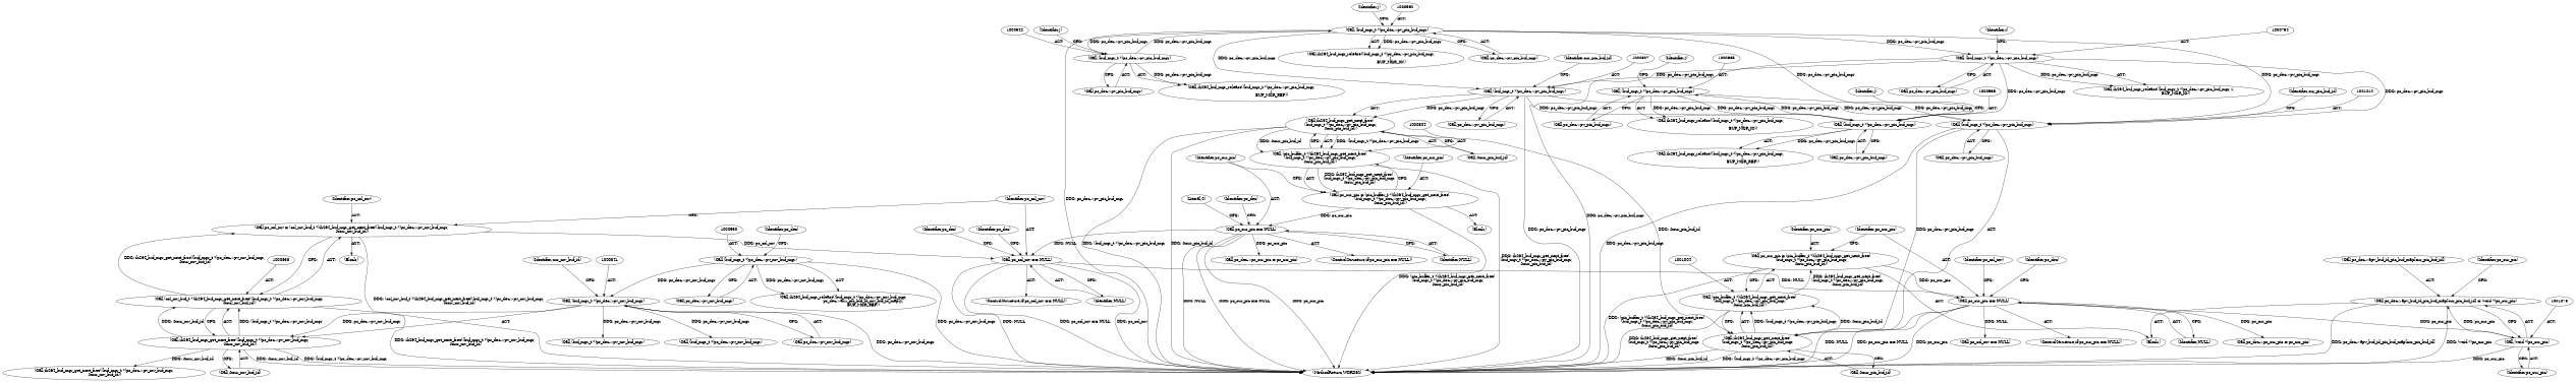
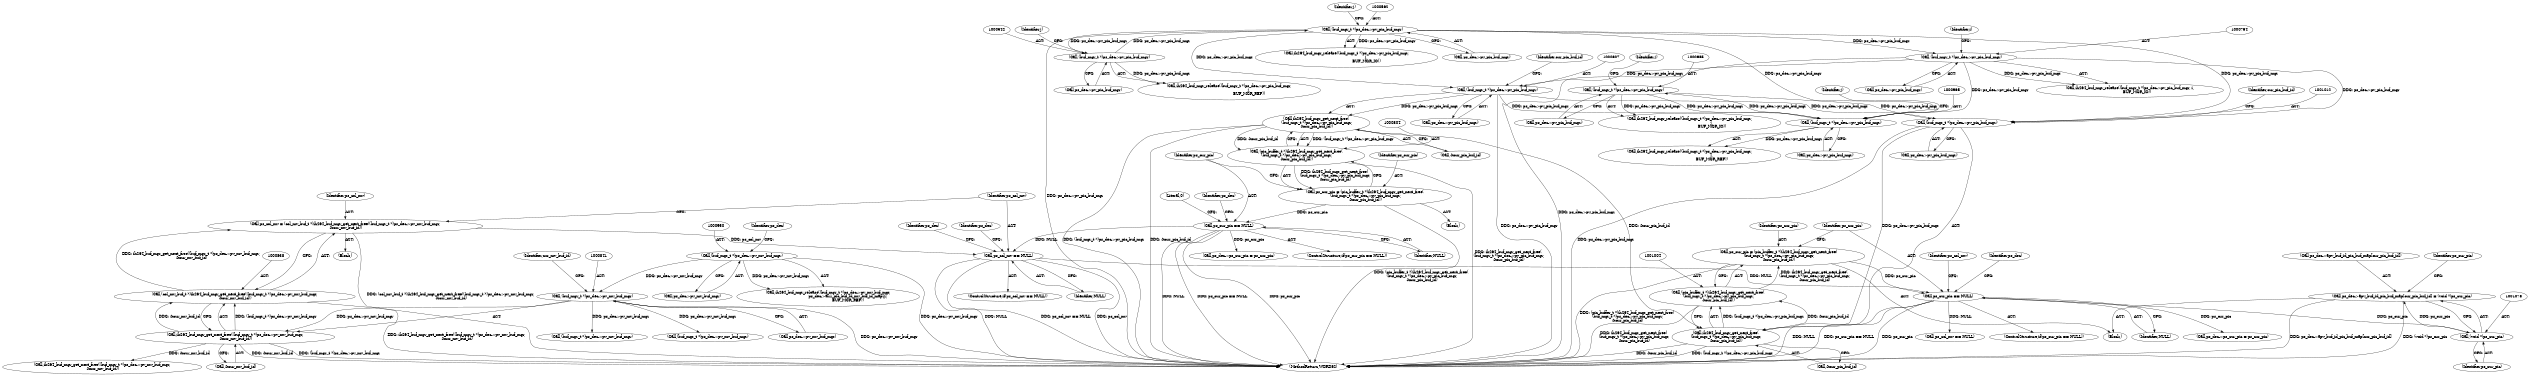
  digraph {
    n1 [label="(Call,ps_dec->apv_buf_id_pic_buf_map[cur_pic_buf_id] = (void *)ps_cur_pic)"]
    n2 [label="(Call,(void *)ps_cur_pic)"]
    n3 [label="(MethodReturn,WORD82)"]
    n4 [label="(Block,)"]
    n5 [label="(Identifier,ps_cur_pic)"]
    n6 [label="(Call,ps_cur_pic == NULL)"]
    n7 [label="(Call,ps_col_mv == NULL)"]
    n8 [label="(ControlStructure,if(ps_cur_pic == NULL))"]
    n9 [label="(Identifier,NULL)"]
    n10 [label="(Call,ps_dec->ps_cur_pic = ps_cur_pic)"]
    n11 [label="(Call,ps_cur_pic = (pic_buffer_t *)ih264_buf_mgr_get_next_free(\n (buf_mgr_t *)ps_dec->pv_pic_buf_mgr,\n &cur_pic_buf_id))"]
    n12 [label="(Call,(pic_buffer_t *)ih264_buf_mgr_get_next_free(\n (buf_mgr_t *)ps_dec->pv_pic_buf_mgr,\n &cur_pic_buf_id))"]
    n13 [label="(Call,ih264_buf_mgr_get_next_free(\n (buf_mgr_t *)ps_dec->pv_pic_buf_mgr,\n &cur_pic_buf_id))"]
    n14 [label="(Call,&cur_pic_buf_id)"]
    n15 [label="(Call,(buf_mgr_t *)ps_dec->pv_pic_buf_mgr)"]
    n16 [label="(Call,ps_dec->pv_pic_buf_mgr)"]
    n17 [label="(Call,(buf_mgr_t *)ps_dec->pv_pic_buf_mgr)"]
    n18 [label="(Call,(buf_mgr_t *)ps_dec->pv_pic_buf_mgr)"]
    n19 [label="(Call,ps_dec->pv_pic_buf_mgr)"]
    n20 [label="(Call,ih264_buf_mgr_release((buf_mgr_t *)ps_dec->pv_pic_buf_mgr,\n                                      j,\n                                      BUF_MGR_IO))"]
    n21 [label="(Call,ih264_buf_mgr_release((buf_mgr_t *)ps_dec->pv_pic_buf_mgr,\n                                      j,\n                                      BUF_MGR_REF))"]
    n22 [label="(Call,ps_dec->pv_pic_buf_mgr)"]
    n23 [label="(Call,(buf_mgr_t *)ps_dec->pv_pic_buf_mgr)"]
    n24 [label="(Call,(buf_mgr_t *)ps_dec->pv_pic_buf_mgr)"]
    n25 [label="(Call,ih264_buf_mgr_release((buf_mgr_t *)ps_dec->pv_pic_buf_mgr, i,\n            BUF_MGR_IO))"]
    n26 [label="(Call,ps_dec->pv_pic_buf_mgr)"]
    n27 [label="(Call,ih264_buf_mgr_get_next_free(\n (buf_mgr_t *)ps_dec->pv_pic_buf_mgr,\n &cur_pic_buf_id))"]
    n28 [label="(Call,ps_dec->pv_pic_buf_mgr)"]
    n29 [label="(Call,(buf_mgr_t *)ps_dec->pv_pic_buf_mgr)"]
    n30 [label="(Call,(buf_mgr_t *)ps_dec->pv_pic_buf_mgr)"]
    n31 [label="(Call,ih264_buf_mgr_release((buf_mgr_t *)ps_dec->pv_pic_buf_mgr,\n                                  j,\n                                  BUF_MGR_IO))"]
    n32 [label="(Call,ps_dec->pv_pic_buf_mgr)"]
    n33 [label="(Call,ps_dec->pv_pic_buf_mgr)"]
    n34 [label="(Call,ih264_buf_mgr_release((buf_mgr_t *)ps_dec->pv_pic_buf_mgr,\n                                  j,\n                                  BUF_MGR_REF))"]
    n35 [label="(Call,(pic_buffer_t *)ih264_buf_mgr_get_next_free(\n (buf_mgr_t *)ps_dec->pv_pic_buf_mgr,\n &cur_pic_buf_id))"]
    n36 [label="(Call,&cur_pic_buf_id)"]
    n37 [label="(Call,ps_cur_pic = (pic_buffer_t *)ih264_buf_mgr_get_next_free(\n (buf_mgr_t *)ps_dec->pv_pic_buf_mgr,\n &cur_pic_buf_id))"]
    n38 [label="(Call,ps_col_mv == NULL)"]
    n39 [label="(Identifier,NULL)"]
    n40 [label="(ControlStructure,if(ps_col_mv == NULL))"]
    n41 [label="(Call,ps_col_mv = (col_mv_buf_t *)ih264_buf_mgr_get_next_free((buf_mgr_t *)ps_dec->pv_mv_buf_mgr,\n &cur_mv_buf_id))"]
    n42 [label="(Call,(col_mv_buf_t *)ih264_buf_mgr_get_next_free((buf_mgr_t *)ps_dec->pv_mv_buf_mgr,\n &cur_mv_buf_id))"]
    n43 [label="(Block,)"]
    n44 [label="(Call,ih264_buf_mgr_get_next_free((buf_mgr_t *)ps_dec->pv_mv_buf_mgr,\n &cur_mv_buf_id))"]
    n45 [label="(Call,&cur_mv_buf_id)"]
    n46 [label="(Call,ih264_buf_mgr_get_next_free((buf_mgr_t *)ps_dec->pv_mv_buf_mgr,\n &cur_mv_buf_id))"]
    n47 [label="(Call,(buf_mgr_t *)ps_dec->pv_mv_buf_mgr)"]
    n48 [label="(Call,(buf_mgr_t *)ps_dec->pv_mv_buf_mgr)"]
    n49 [label="(Call,(buf_mgr_t *)ps_dec->pv_mv_buf_mgr)"]
    n50 [label="(Call,ps_dec->pv_mv_buf_mgr)"]
    n51 [label="(Call,(buf_mgr_t *)ps_dec->pv_mv_buf_mgr)"]
    n52 [label="(Call,ih264_buf_mgr_release((buf_mgr_t *)ps_dec->pv_mv_buf_mgr,\n                                  ps_dec->au1_pic_buf_id_mv_buf_id_map[j],\n                                  BUF_MGR_REF))"]
    n53 [label="(Call,ps_dec->pv_mv_buf_mgr)"]
    n54 [label="(Call,ps_cur_pic == NULL)"]
    n55 [label="(Call,ps_dec->ps_cur_pic = ps_cur_pic)"]
    n56 [label="(ControlStructure,if(ps_cur_pic == NULL))"]
    n57 [label="(Identifier,NULL)"]
    n58 [label="(Block,)"]
    n59 [label="(Identifier,ps_dec)"]
    n60 [label="(Call,ps_dec->apv_buf_id_pic_buf_map[cur_pic_buf_id])"]
    n61 [label="(Identifier,ps_cur_pic)"]
    n62 [label="(Identifier,j)"]
    n63 [label="(Identifier,ps_col_mv)"]
    n64 [label="(Literal,0)"]
    n65 [label="(Identifier,i)"]
    n66 [label="(Identifier,cur_pic_buf_id)"]
    n67 [label="(Identifier,ps_dec)"]
    n68 [label="(Identifier,ps_cur_pic)"]
    n69 [label="(Identifier,j)"]
    n70 [label="(Identifier,ps_dec)"]
    n71 [label="(Identifier,ps_cur_pic)"]
    n72 [label="(Identifier,cur_mv_buf_id)"]
    n73 [label="(Identifier,ps_dec)"]
    n74 [label="(Identifier,ps_dec)"]
    n75 [label="(Identifier,ps_col_mv)"]
    n76 [label="(Identifier,j)"]
    n77 [label="(Identifier,ps_cur_pic)"]
    n78 [label="(Identifier,j)"]
    n79 [label="(Identifier,ps_col_mv)"]
    n80 [label="(Identifier,ps_cur_pic)"]
    n81 [label="(Identifier,cur_pic_buf_id)"]
    1001078
    n83 [label=1001004]
    1001012
    1000985
    1000965
    1000764
    1000562
    1000542
    1000807
    1000838
    1000841
    1000550
    1000804
    n1 -> n2 [label="CFG: "]
    n1 -> n3 [label="DDG: ps_dec->apv_buf_id_pic_buf_map[cur_pic_buf_id]"]
    n1 -> n3 [label="DDG: (void *)ps_cur_pic"]
    n1 -> n4 [label="AST: "]
    n2 -> n1 [label="AST: "]
    n2 -> n1 [label="DDG: ps_cur_pic"]
-   n2 -> n3 [label="DDG: ps_cur_pic"]
    n2 -> n5 [label="CFG: "]
    n5 -> n2 [label="AST: "]
    n6 -> n2 [label="DDG: ps_cur_pic"]
    n6 -> n3 [label="DDG: NULL"]
    n6 -> n3 [label="DDG: ps_cur_pic == NULL"]
    n6 -> n3 [label="DDG: ps_cur_pic"]
    n6 -> n7 [label="DDG: NULL"]
    n6 -> n8 [label="AST: "]
    n6 -> n9 [label="CFG: "]
    n6 -> n10 [label="DDG: ps_cur_pic"]
    n9 -> n6 [label="AST: "]
    n11 -> n3 [label="DDG: (pic_buffer_t *)ih264_buf_mgr_get_next_free(\n (buf_mgr_t *)ps_dec->pv_pic_buf_mgr,\n &cur_pic_buf_id)"]
    n11 -> n4 [label="AST: "]
    n11 -> n6 [label="DDG: ps_cur_pic"]
    n11 -> n12 [label="CFG: "]
    n12 -> n3 [label="DDG: ih264_buf_mgr_get_next_free(\n (buf_mgr_t *)ps_dec->pv_pic_buf_mgr,\n &cur_pic_buf_id)"]
    n12 -> n11 [label="AST: "]
    n12 -> n11 [label="DDG: ih264_buf_mgr_get_next_free(\n (buf_mgr_t *)ps_dec->pv_pic_buf_mgr,\n &cur_pic_buf_id)"]
    n12 -> n13 [label="CFG: "]
    n13 -> n3 [label="DDG: &cur_pic_buf_id"]
    n13 -> n3 [label="DDG: (buf_mgr_t *)ps_dec->pv_pic_buf_mgr"]
    n13 -> n12 [label="AST: "]
    n13 -> n12 [label="DDG: (buf_mgr_t *)ps_dec->pv_pic_buf_mgr"]
    n13 -> n12 [label="DDG: &cur_pic_buf_id"]
    n13 -> n14 [label="CFG: "]
    n14 -> n13 [label="AST: "]
    n15 -> n3 [label="DDG: ps_dec->pv_pic_buf_mgr"]
    n15 -> n13 [label="AST: "]
    n15 -> n13 [label="DDG: ps_dec->pv_pic_buf_mgr"]
    n15 -> n16 [label="CFG: "]
    n16 -> n15 [label="AST: "]
    n17 -> n15 [label="DDG: ps_dec->pv_pic_buf_mgr"]
    n17 -> n18 [label="DDG: ps_dec->pv_pic_buf_mgr"]
    n17 -> n19 [label="CFG: "]
    n17 -> n20 [label="AST: "]
    n17 -> n20 [label="DDG: ps_dec->pv_pic_buf_mgr"]
    n18 -> n17 [label="DDG: ps_dec->pv_pic_buf_mgr"]
    n18 -> n21 [label="AST: "]
    n18 -> n21 [label="DDG: ps_dec->pv_pic_buf_mgr"]
    n18 -> n22 [label="CFG: "]
    n19 -> n17 [label="AST: "]
    n22 -> n18 [label="AST: "]
    n23 -> n3 [label="DDG: ps_dec->pv_pic_buf_mgr"]
    n23 -> n15 [label="DDG: ps_dec->pv_pic_buf_mgr"]
    n23 -> n18 [label="DDG: ps_dec->pv_pic_buf_mgr"]
    n23 -> n24 [label="DDG: ps_dec->pv_pic_buf_mgr"]
    n23 -> n25 [label="AST: "]
    n23 -> n25 [label="DDG: ps_dec->pv_pic_buf_mgr"]
    n23 -> n26 [label="CFG: "]
    n24 -> n3 [label="DDG: ps_dec->pv_pic_buf_mgr"]
    n24 -> n15 [label="DDG: ps_dec->pv_pic_buf_mgr"]
    n24 -> n18 [label="DDG: ps_dec->pv_pic_buf_mgr"]
    n24 -> n27 [label="AST: "]
    n24 -> n27 [label="DDG: ps_dec->pv_pic_buf_mgr"]
    n24 -> n28 [label="CFG: "]
    n26 -> n23 [label="AST: "]
    n27 -> n3 [label="DDG: (buf_mgr_t *)ps_dec->pv_pic_buf_mgr"]
    n27 -> n3 [label="DDG: &cur_pic_buf_id"]
    n27 -> n13 [label="DDG: &cur_pic_buf_id"]
    n27 -> n35 [label="AST: "]
    n27 -> n35 [label="DDG: (buf_mgr_t *)ps_dec->pv_pic_buf_mgr"]
    n27 -> n35 [label="DDG: &cur_pic_buf_id"]
    n27 -> n36 [label="CFG: "]
    n28 -> n24 [label="AST: "]
    n29 -> n3 [label="DDG: ps_dec->pv_pic_buf_mgr"]
    n29 -> n15 [label="DDG: ps_dec->pv_pic_buf_mgr"]
    n29 -> n18 [label="DDG: ps_dec->pv_pic_buf_mgr"]
    n29 -> n23 [label="DDG: ps_dec->pv_pic_buf_mgr"]
    n29 -> n24 [label="DDG: ps_dec->pv_pic_buf_mgr"]
    n29 -> n30 [label="DDG: ps_dec->pv_pic_buf_mgr"]
    n29 -> n31 [label="AST: "]
    n29 -> n31 [label="DDG: ps_dec->pv_pic_buf_mgr"]
    n29 -> n32 [label="CFG: "]
    n30 -> n29 [label="DDG: ps_dec->pv_pic_buf_mgr"]
    n30 -> n33 [label="CFG: "]
    n30 -> n34 [label="AST: "]
    n30 -> n34 [label="DDG: ps_dec->pv_pic_buf_mgr"]
    n32 -> n29 [label="AST: "]
    n33 -> n30 [label="AST: "]
    n35 -> n3 [label="DDG: ih264_buf_mgr_get_next_free(\n (buf_mgr_t *)ps_dec->pv_pic_buf_mgr,\n &cur_pic_buf_id)"]
    n35 -> n27 [label="CFG: "]
    n35 -> n37 [label="AST: "]
    n35 -> n37 [label="DDG: ih264_buf_mgr_get_next_free(\n (buf_mgr_t *)ps_dec->pv_pic_buf_mgr,\n &cur_pic_buf_id)"]
    n36 -> n27 [label="AST: "]
    n37 -> n3 [label="DDG: (pic_buffer_t *)ih264_buf_mgr_get_next_free(\n (buf_mgr_t *)ps_dec->pv_pic_buf_mgr,\n &cur_pic_buf_id)"]
    n37 -> n35 [label="CFG: "]
    n37 -> n54 [label="DDG: ps_cur_pic"]
    n37 -> n58 [label="AST: "]
    n38 -> n3 [label="DDG: ps_col_mv"]
    n38 -> n3 [label="DDG: NULL"]
    n38 -> n3 [label="DDG: ps_col_mv == NULL"]
    n38 -> n6 [label="DDG: NULL"]
    n38 -> n39 [label="CFG: "]
    n38 -> n40 [label="AST: "]
    n39 -> n38 [label="AST: "]
    n41 -> n3 [label="DDG: (col_mv_buf_t *)ih264_buf_mgr_get_next_free((buf_mgr_t *)ps_dec->pv_mv_buf_mgr,\n &cur_mv_buf_id)"]
    n41 -> n38 [label="DDG: ps_col_mv"]
    n41 -> n42 [label="CFG: "]
    n41 -> n43 [label="AST: "]
    n42 -> n3 [label="DDG: ih264_buf_mgr_get_next_free((buf_mgr_t *)ps_dec->pv_mv_buf_mgr,\n &cur_mv_buf_id)"]
    n42 -> n41 [label="AST: "]
    n42 -> n41 [label="DDG: ih264_buf_mgr_get_next_free((buf_mgr_t *)ps_dec->pv_mv_buf_mgr,\n &cur_mv_buf_id)"]
    n42 -> n44 [label="CFG: "]
    n44 -> n3 [label="DDG: &cur_mv_buf_id"]
    n44 -> n3 [label="DDG: (buf_mgr_t *)ps_dec->pv_mv_buf_mgr"]
    n44 -> n42 [label="AST: "]
    n44 -> n42 [label="DDG: (buf_mgr_t *)ps_dec->pv_mv_buf_mgr"]
    n44 -> n42 [label="DDG: &cur_mv_buf_id"]
    n44 -> n45 [label="CFG: "]
    n44 -> n46 [label="DDG: &cur_mv_buf_id"]
    n45 -> n44 [label="AST: "]
    n47 -> n3 [label="DDG: ps_dec->pv_mv_buf_mgr"]
    n47 -> n44 [label="AST: "]
    n47 -> n44 [label="DDG: ps_dec->pv_mv_buf_mgr"]
    n47 -> n48 [label="DDG: ps_dec->pv_mv_buf_mgr"]
    n47 -> n49 [label="DDG: ps_dec->pv_mv_buf_mgr"]
    n47 -> n50 [label="CFG: "]
    n50 -> n47 [label="AST: "]
    n51 -> n3 [label="DDG: ps_dec->pv_mv_buf_mgr"]
    n51 -> n47 [label="DDG: ps_dec->pv_mv_buf_mgr"]
    n51 -> n52 [label="AST: "]
    n51 -> n52 [label="DDG: ps_dec->pv_mv_buf_mgr"]
    n51 -> n53 [label="CFG: "]
    n53 -> n51 [label="AST: "]
    n54 -> n3 [label="DDG: NULL"]
    n54 -> n3 [label="DDG: ps_cur_pic == NULL"]
    n54 -> n3 [label="DDG: ps_cur_pic"]
    n54 -> n38 [label="DDG: NULL"]
    n54 -> n55 [label="DDG: ps_cur_pic"]
    n54 -> n56 [label="AST: "]
    n54 -> n57 [label="CFG: "]
    n57 -> n54 [label="AST: "]
    n59 -> n54 [label="CFG: "]
    n60 -> n1 [label="AST: "]
    n61 -> n6 [label="AST: "]
    n61 -> n11 [label="CFG: "]
    n62 -> n29 [label="CFG: "]
    n63 -> n6 [label="CFG: "]
    n64 -> n54 [label="CFG: "]
    n65 -> n23 [label="CFG: "]
    n66 -> n24 [label="CFG: "]
    n67 -> n38 [label="CFG: "]
    n68 -> n11 [label="AST: "]
    n69 -> n30 [label="CFG: "]
    n70 -> n38 [label="CFG: "]
    n71 -> n37 [label="CFG: "]
    n71 -> n54 [label="AST: "]
    n72 -> n47 [label="CFG: "]
    n73 -> n6 [label="CFG: "]
    n74 -> n51 [label="CFG: "]
    n75 -> n41 [label="AST: "]
    n76 -> n17 [label="CFG: "]
    n77 -> n37 [label="AST: "]
    n78 -> n18 [label="CFG: "]
    n79 -> n38 [label="AST: "]
    n79 -> n41 [label="CFG: "]
    n80 -> n1 [label="CFG: "]
    n81 -> n15 [label="CFG: "]
    1001078 -> n2 [label="AST: "]
    n83 -> n12 [label="AST: "]
    1001012 -> n15 [label="AST: "]
    1000985 -> n17 [label="AST: "]
    1000965 -> n18 [label="AST: "]
    1000764 -> n23 [label="AST: "]
    1000562 -> n29 [label="AST: "]
    1000542 -> n30 [label="AST: "]
    1000807 -> n24 [label="AST: "]
    1000838 -> n42 [label="AST: "]
    1000841 -> n47 [label="AST: "]
    1000550 -> n51 [label="AST: "]
    1000804 -> n35 [label="AST: "]
  }
